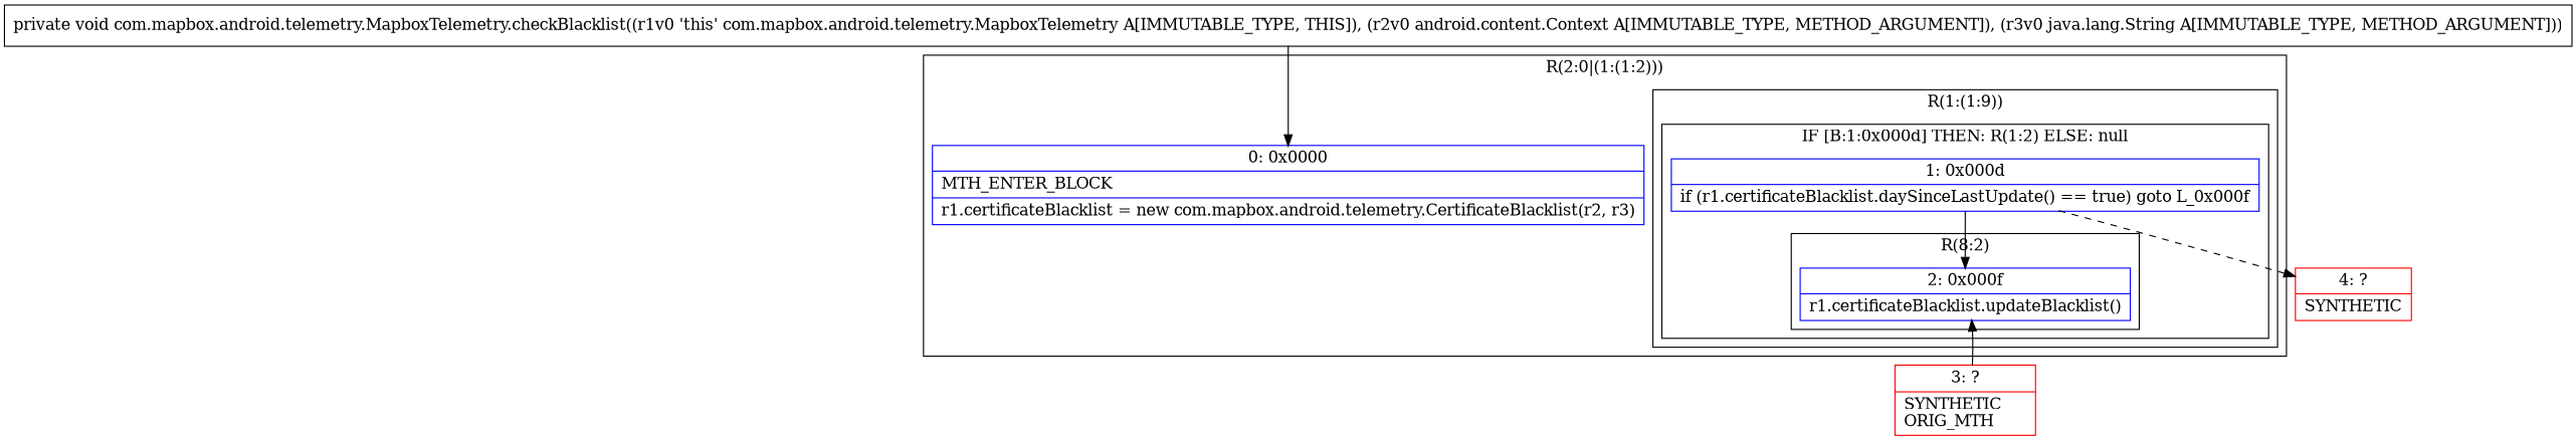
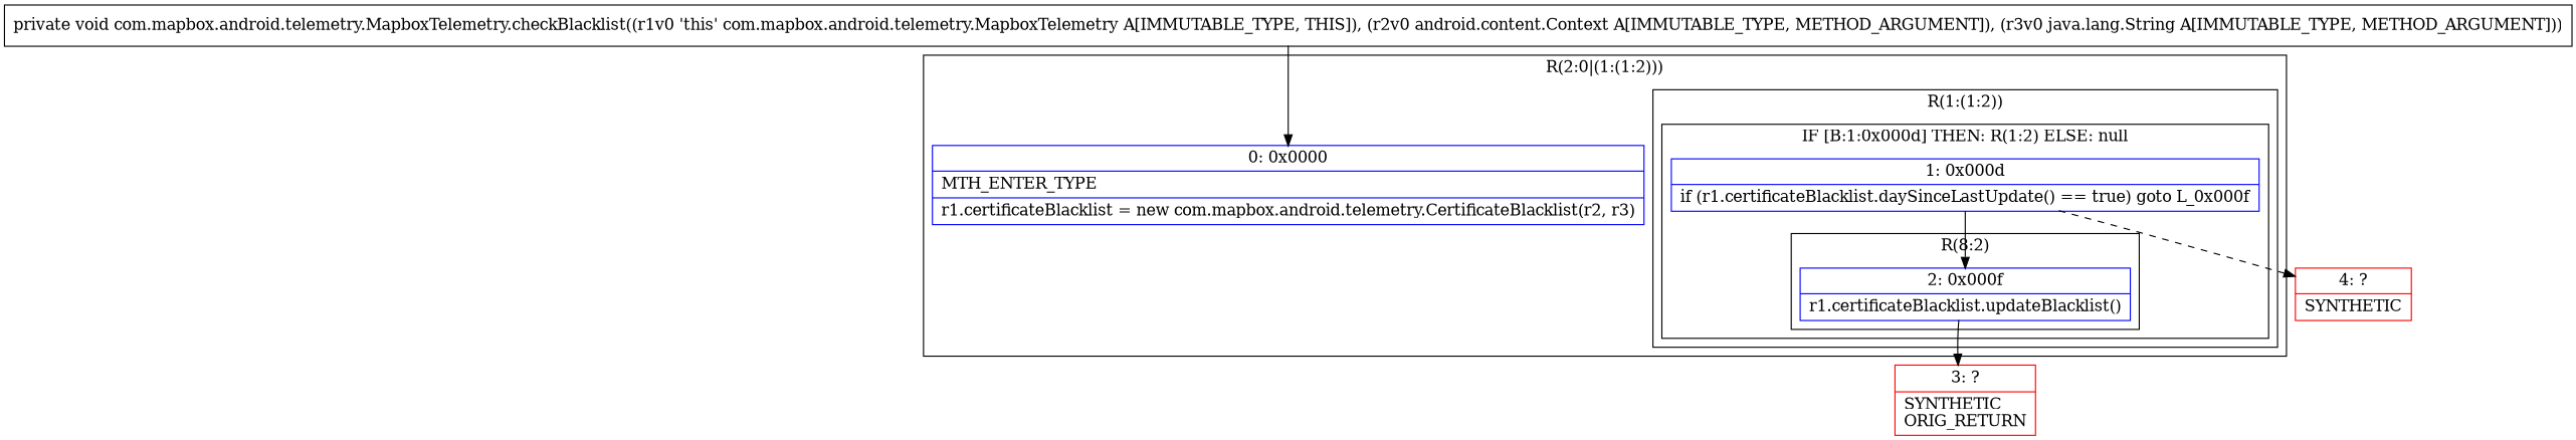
  digraph {
    node [color=blue shape=record]
    n1 [label="{2\:\ 0x000f|r1.certificateBlacklist.updateBlacklist()\l}"]
    n2 [label="{1\:\ 0x000d|if (r1.certificateBlacklist.daySinceLastUpdate() == true) goto L_0x000f\l}"]
-   n3 [label="{0\:\ 0x0000|MTH_ENTER_BLOCK\l|r1.certificateBlacklist = new com.mapbox.android.telemetry.CertificateBlacklist(r2, r3)\l}"]
-   n4 [color=red label="{3\:\ ?|SYNTHETIC\lORIG_MTH\l}"]
+   n3 [label="{0\:\ 0x0000|MTH_ENTER_TYPE\l|r1.certificateBlacklist = new com.mapbox.android.telemetry.CertificateBlacklist(r2, r3)\l}"]
+   n4 [color=red label="{3\:\ ?|SYNTHETIC\lORIG_RETURN\l}"]
    n5 [color=red label="{4\:\ ?|SYNTHETIC\l}"]
    n6 [label="{private void com.mapbox.android.telemetry.MapboxTelemetry.checkBlacklist((r1v0 'this' com.mapbox.android.telemetry.MapboxTelemetry A[IMMUTABLE_TYPE, THIS]), (r2v0 android.content.Context A[IMMUTABLE_TYPE, METHOD_ARGUMENT]), (r3v0 java.lang.String A[IMMUTABLE_TYPE, METHOD_ARGUMENT])) }" color=""]
    subgraph cluster_1 {
      label="R(2:0|(1:(1:2)))"
      n3
      subgraph cluster_2 {
-       label="R(1:(1:9))"
+       label="R(1:(1:2))"
        subgraph cluster_3 {
          label="IF [B:1:0x000d] THEN: R(1:2) ELSE: null"
          n2
          subgraph cluster_4 {
            label="R(8:2)"
            n1
          }
        }
      }
    }
-   n4 -> n1
+   n1 -> n4
    n2 -> n1
    n2 -> n5 [style=dashed]
    n6 -> n3
  }
